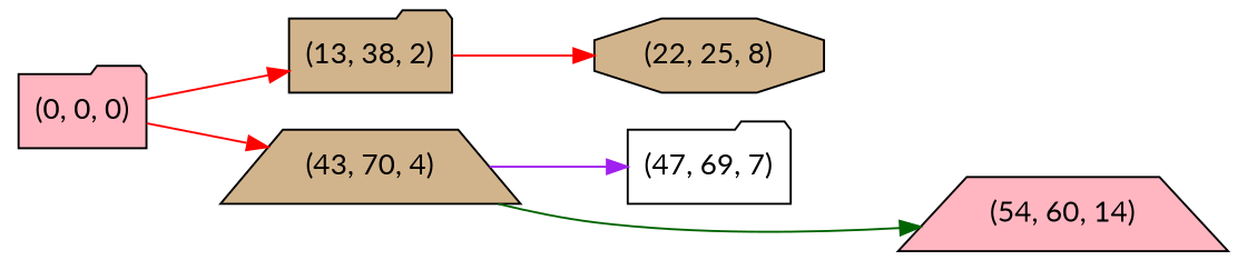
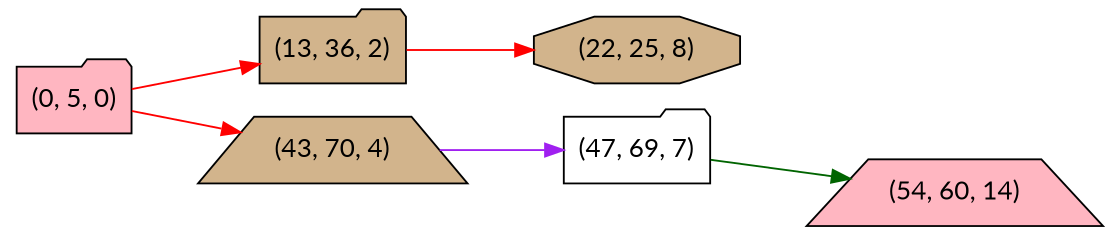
  digraph {
    fontname=Lato
    rankdir=LR
    node [fillcolor=tan fontname=Lato shape=folder style=filled]
    edge [color=red fontname=Lato]
-   "(0, 0, 0)" [fillcolor=lightpink]
-   "(13, 36, 2)" [label="(13, 38, 2)"]
+   "(0, 0, 0)" [fillcolor=lightpink label="(0, 5, 0)"]
+   "(13, 36, 2)"
    n3 [label="(43, 70, 4)" shape=trapezium]
    n4 [label="(22, 25, 8)" shape=octagon]
    "(47, 69, 7)" [fillcolor=white]
    "(54, 60, 14)" [fillcolor=lightpink shape=trapezium]
    "(0, 0, 0)" -> "(13, 36, 2)"
    "(0, 0, 0)" -> n3
    "(13, 36, 2)" -> n4
    n3 -> "(47, 69, 7)" [color=purple]
-   n3 -> "(54, 60, 14)" [color=darkgreen]
+   "(47, 69, 7)" -> "(54, 60, 14)" [color=darkgreen]
  }
